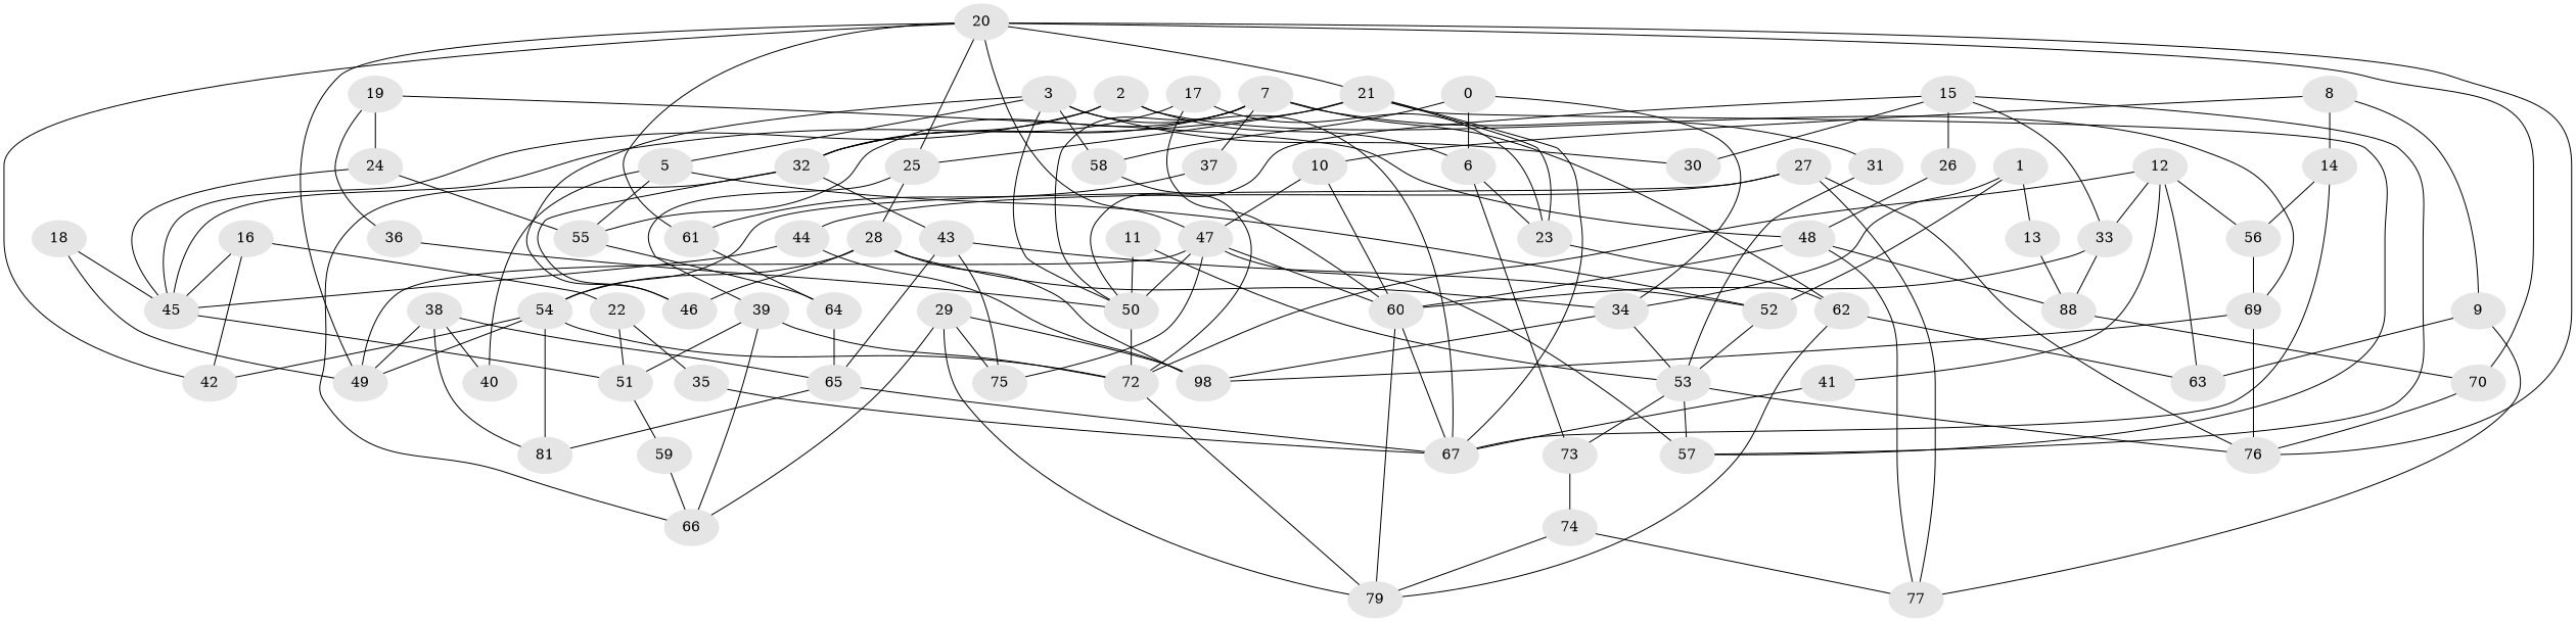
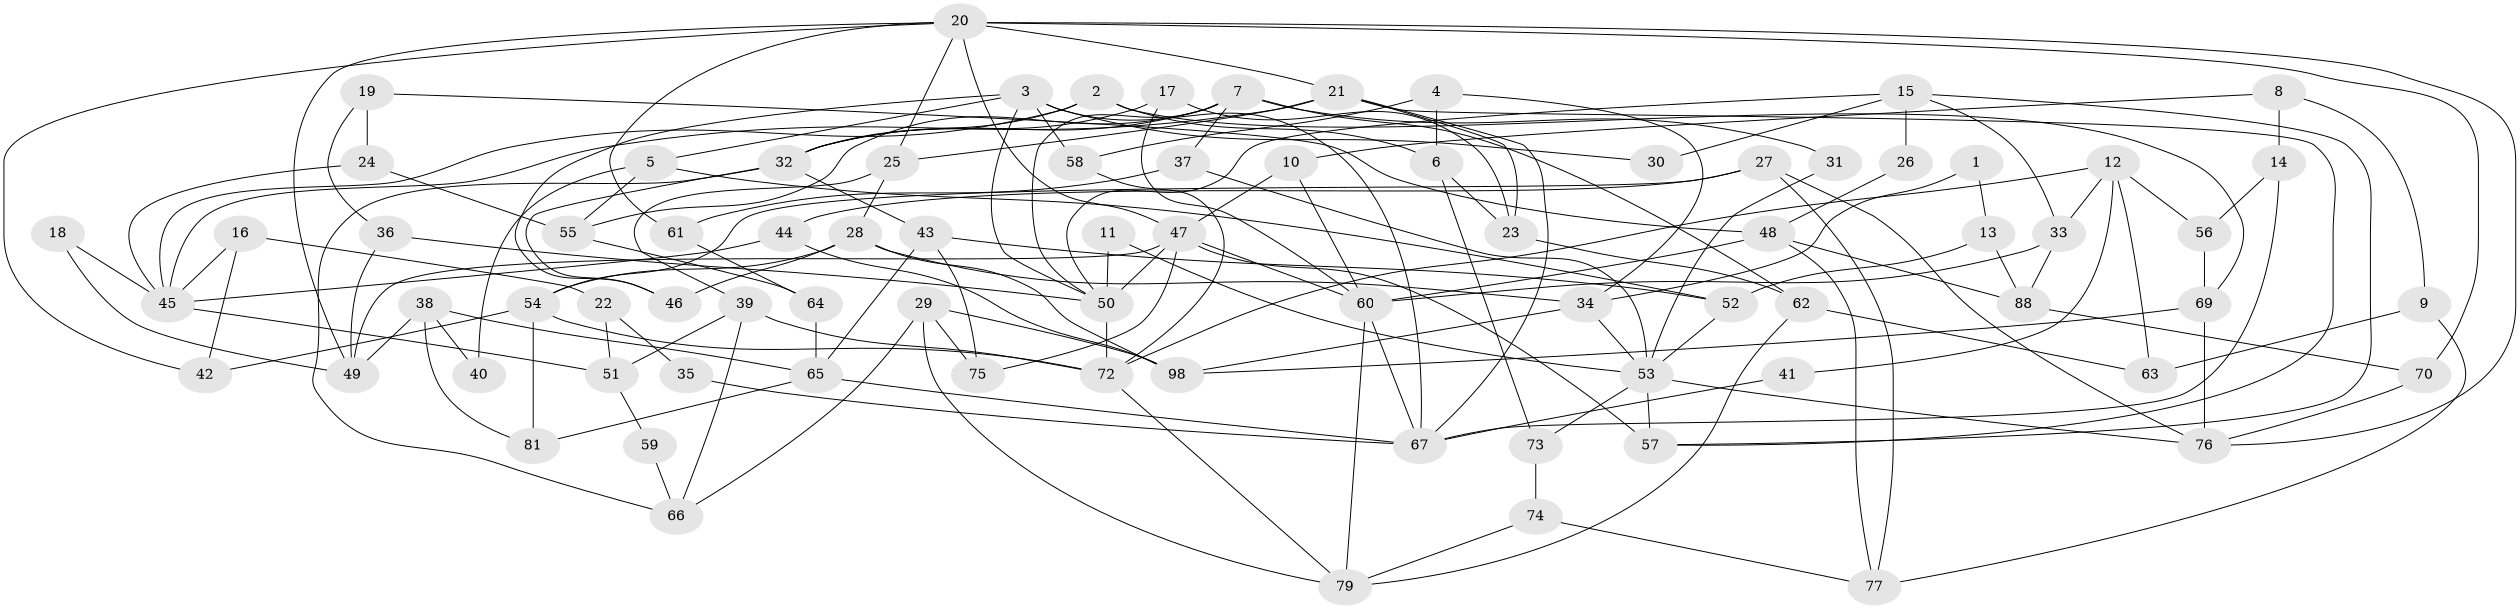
  graph {
    node [color=gray90 style=filled]
    1
    13
    34
    5
    40
    52
    55
    n8 [label=88]
    53
    n10 [label=98]
    2
    6
    32
    45
    69
    23
    73
    46
    66
    43
    51
    76
    3
    30
    50
    58
    67
    72
-   4 [label=0]
+   4
    64
    62
    74
    7
    31
    37
    61
    63
    79
    8
    9
    10
    14
    77
    47
    60
    56
    57
    49
    75
    11
    12
    33
    41
    70
    15
    26
    48
    16
    42
    22
    35
    17
    18
    19
    24
    36
    20
    21
    25
    28
    39
    59
    54
    27
    44
    n76 [label=81]
    29
    65
    38
    1 -- 13
    1 -- 34
-   1 -- 52
+   13 -- 52
    13 -- n8
    34 -- 53
    34 -- n10
    5 -- 40
    5 -- 52
    5 -- 55
    52 -- 53
    55 -- 64
    n8 -- 70
    53 -- 73
    53 -- 76
    53 -- 57
    2 -- 6
    2 -- 32
    2 -- 45
    2 -- 69
    6 -- 23
    6 -- 73
    32 -- 46
    32 -- 66
    32 -- 43
    45 -- 51
    69 -- n10
    69 -- 76
    23 -- 62
    73 -- 74
    43 -- 52
    43 -- 75
    43 -- 65
    51 -- 59
    3 -- 5
    3 -- 46
    3 -- 30
    3 -- 50
    3 -- 58
    3 -- 67
    50 -- 72
    58 -- 72
    72 -- 79
    4 -- 34
    4 -- 6
    4 -- 58
    64 -- 65
    62 -- 63
    62 -- 79
    74 -- 79
    74 -- 77
    7 -- 55
    7 -- 32
    7 -- 50
    7 -- 62
    7 -- 31
    7 -- 37
    31 -- 53
+   37 -- 53
    37 -- 61
    61 -- 64
    8 -- 9
    8 -- 10
    8 -- 14
    9 -- 63
    9 -- 77
    10 -- 47
    10 -- 60
    14 -- 67
    14 -- 56
    47 -- 50
    47 -- 60
    47 -- 57
    47 -- 49
    47 -- 75
    60 -- 67
    60 -- 79
    56 -- 69
    11 -- 53
    11 -- 50
    12 -- 72
    12 -- 63
    12 -- 56
    12 -- 33
    12 -- 41
    33 -- n8
    33 -- 60
    41 -- 67
    70 -- 76
    15 -- 30
    15 -- 50
    15 -- 57
    15 -- 33
    15 -- 26
    26 -- 48
    48 -- n8
    48 -- 77
    48 -- 60
    16 -- 45
    16 -- 42
    16 -- 22
    22 -- 51
    22 -- 35
    35 -- 67
    17 -- 32
    17 -- 23
    17 -- 60
    18 -- 45
    18 -- 49
    19 -- 48
    19 -- 24
    19 -- 36
    24 -- 55
    24 -- 45
    36 -- 50
-   54 -- 49
+   36 -- 49
    20 -- 76
    20 -- 61
    20 -- 47
    20 -- 49
    20 -- 70
    20 -- 42
    20 -- 21
    20 -- 25
    21 -- 45
    21 -- 23
    21 -- 67
    21 -- 57
    21 -- 25
    25 -- 28
    25 -- 39
    28 -- 34
    28 -- n10
    28 -- 46
    28 -- 54
    39 -- 66
    39 -- 51
    39 -- 72
    59 -- 66
    54 -- 72
    54 -- 42
    54 -- n76
    27 -- 76
    27 -- 77
    27 -- 54
    27 -- 44
    44 -- n10
    44 -- 45
    29 -- n10
    29 -- 66
    29 -- 79
    29 -- 75
    65 -- 67
    65 -- n76
    38 -- 40
    38 -- 49
    38 -- n76
    38 -- 65
  }
